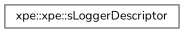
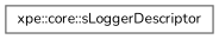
  digraph {
    rankdir=LR
    fontname=Nunito
-   n1 [color=grey40 fillcolor=white fontname=Nunito fontsize=10 height=0.2 label="xpe::xpe::sLoggerDescriptor" shape=box style=filled width=0.4]
+   n1 [color=grey40 fillcolor=white fontname=Nunito fontsize=10 height=0.2 label="xpe::core::sLoggerDescriptor" shape=box style=filled width=0.4]
  }
